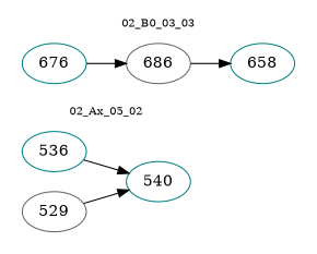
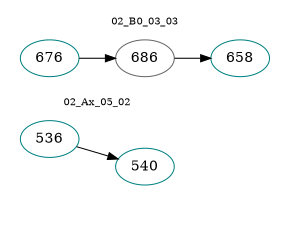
  digraph {
    rankdir=LR
    node [color=teal]
    edge [color=black]
    n1 [label=536]
-   n2 [color=gray40 label=529]
    n3 [label=540]
    n4 [label=676]
    n5 [color=gray40 label=686]
    n6 [label=658]
    subgraph cluster_1 {
      color=white
      fontsize=10
      label="02_Ax_05_02"
      n1
-     n2
      n3
    }
    subgraph cluster_2 {
      color=white
      fontsize=10
      label="02_B0_03_03"
      n4
      n5
      n6
    }
    n1 -> n3
-   n2 -> n3
    n4 -> n5
    n5 -> n6
  }
